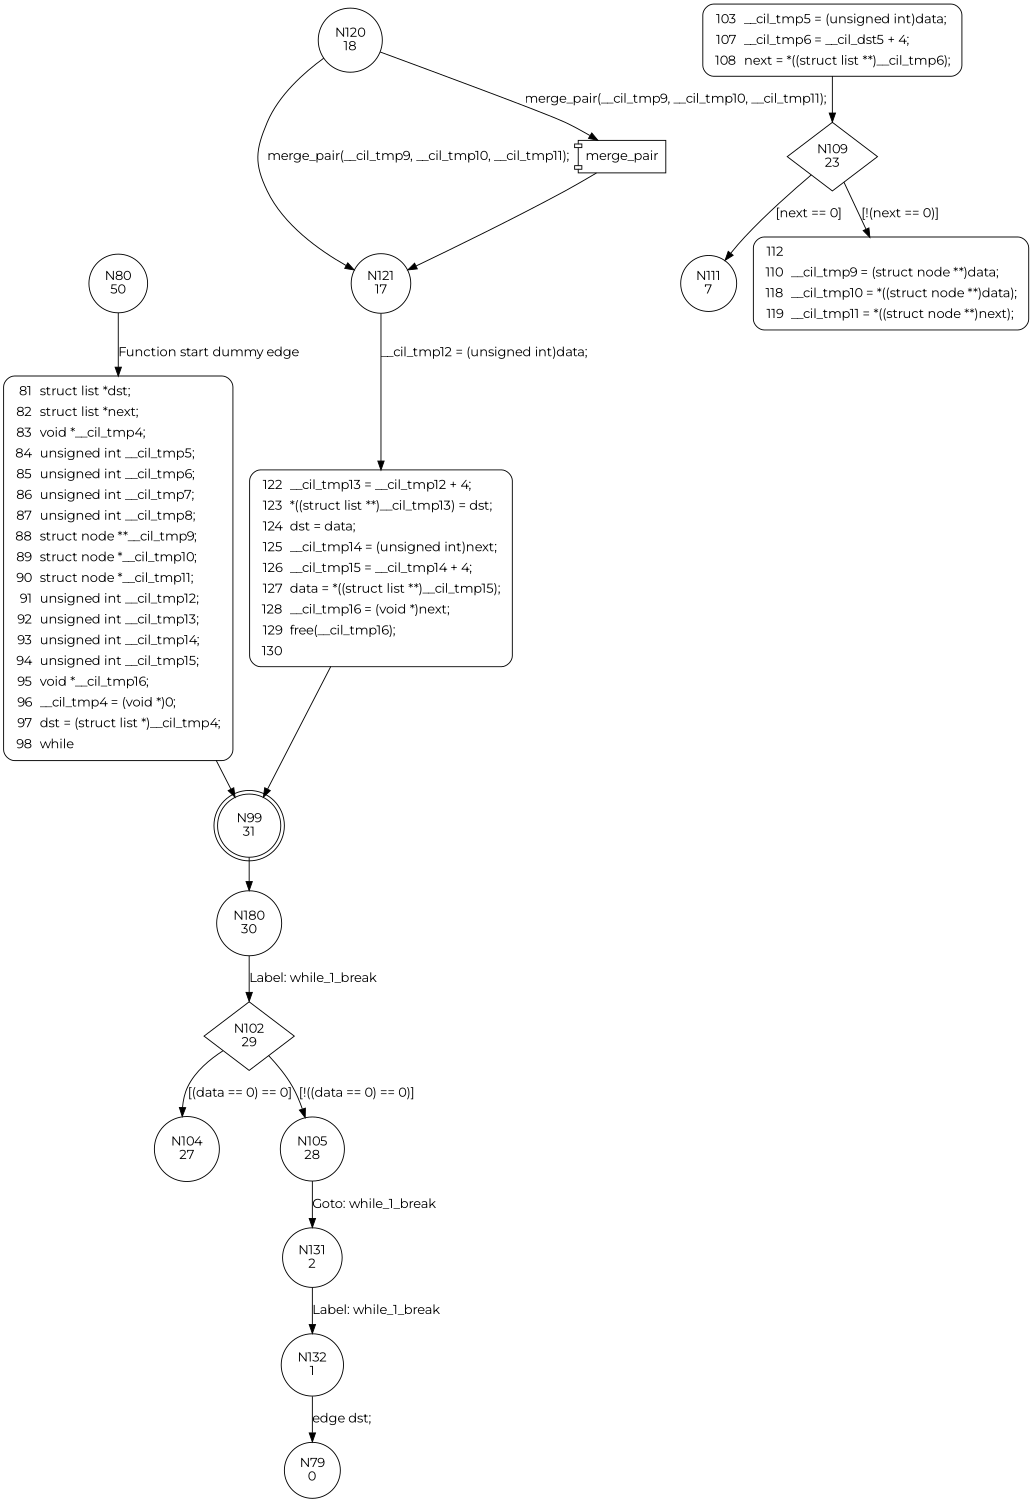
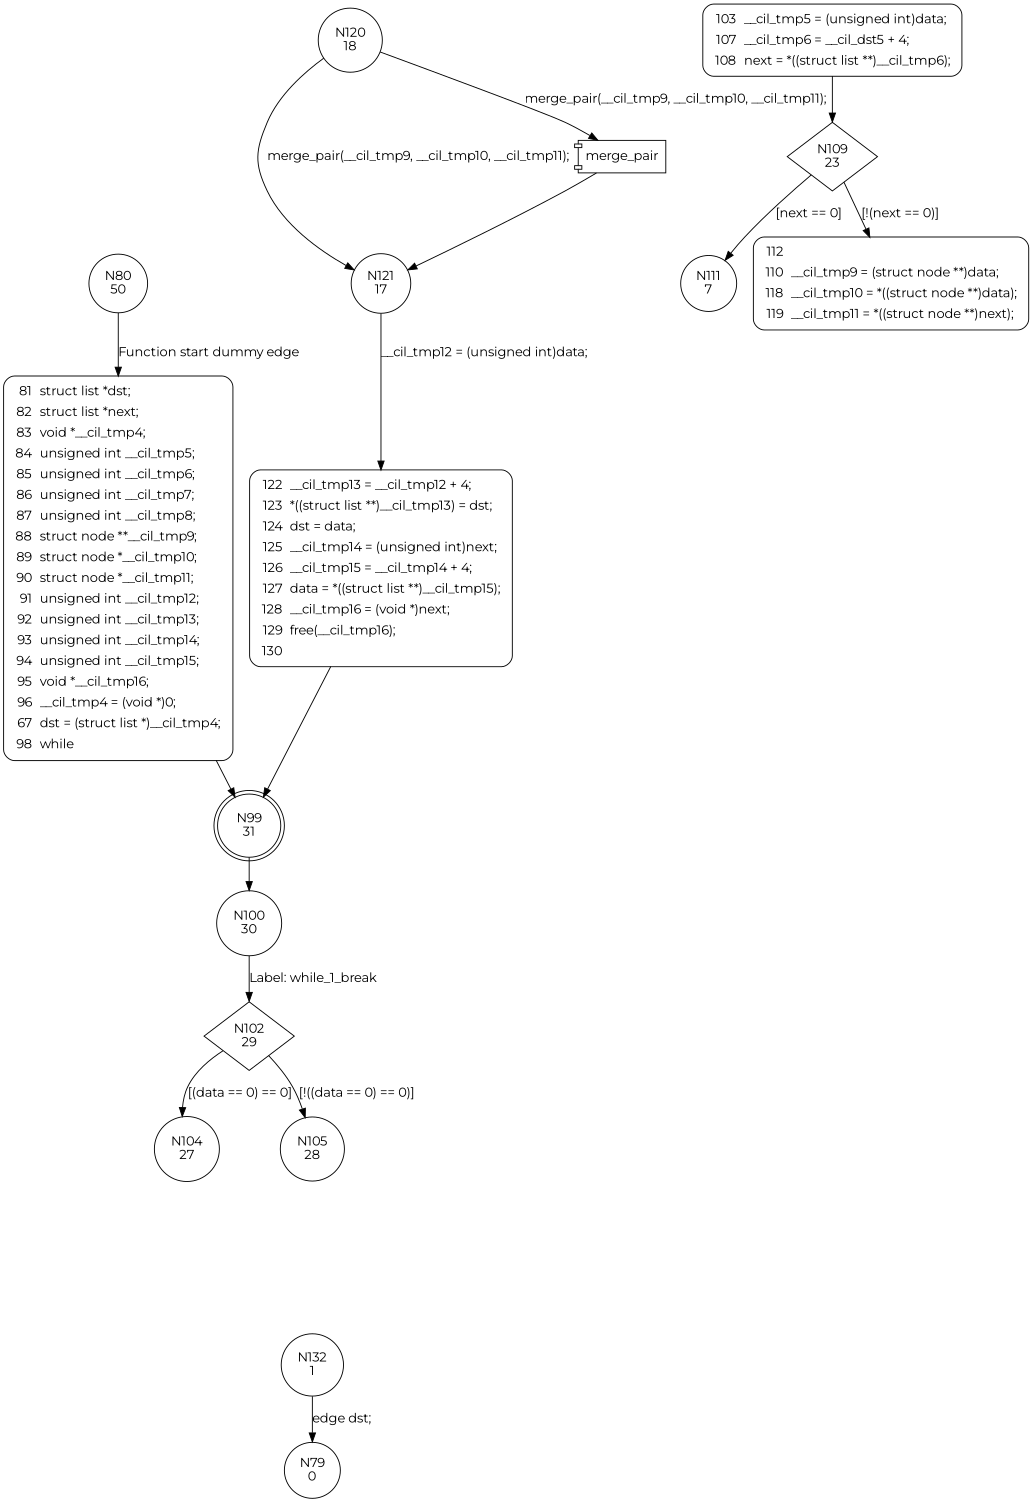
  digraph {
    fontname=Montserrat
    node [fontname=Montserrat shape=circle]
    edge [fontname=Montserrat]
    n1 [label="N80\n50"]
-   n2 [fillcolor=white label=<<table border="0" cellborder="0" cellpadding="3" bgcolor="white"><tr><td align="right">81</td><td align="left">struct list *dst;</td></tr><tr><td align="right">82</td><td align="left">struct list *next;</td></tr><tr><td align="right">83</td><td align="left">void *__cil_tmp4;</td></tr><tr><td align="right">84</td><td align="left">unsigned int __cil_tmp5;</td></tr><tr><td align="right">85</td><td align="left">unsigned int __cil_tmp6;</td></tr><tr><td align="right">86</td><td align="left">unsigned int __cil_tmp7;</td></tr><tr><td align="right">87</td><td align="left">unsigned int __cil_tmp8;</td></tr><tr><td align="right">88</td><td align="left">struct node **__cil_tmp9;</td></tr><tr><td align="right">89</td><td align="left">struct node *__cil_tmp10;</td></tr><tr><td align="right">90</td><td align="left">struct node *__cil_tmp11;</td></tr><tr><td align="right">91</td><td align="left">unsigned int __cil_tmp12;</td></tr><tr><td align="right">92</td><td align="left">unsigned int __cil_tmp13;</td></tr><tr><td align="right">93</td><td align="left">unsigned int __cil_tmp14;</td></tr><tr><td align="right">94</td><td align="left">unsigned int __cil_tmp15;</td></tr><tr><td align="right">95</td><td align="left">void *__cil_tmp16;</td></tr><tr><td align="right">96</td><td align="left">__cil_tmp4 = (void *)0;</td></tr><tr><td align="right">97</td><td align="left">dst = (struct list *)__cil_tmp4;</td></tr><tr><td align="right">98</td><td align="left">while</td></tr></table>> penwidth=1 shape=Mrecord style="filled,bold"]
+   n2 [fillcolor=white label=<<table border="0" cellborder="0" cellpadding="3" bgcolor="white"><tr><td align="right">81</td><td align="left">struct list *dst;</td></tr><tr><td align="right">82</td><td align="left">struct list *next;</td></tr><tr><td align="right">83</td><td align="left">void *__cil_tmp4;</td></tr><tr><td align="right">84</td><td align="left">unsigned int __cil_tmp5;</td></tr><tr><td align="right">85</td><td align="left">unsigned int __cil_tmp6;</td></tr><tr><td align="right">86</td><td align="left">unsigned int __cil_tmp7;</td></tr><tr><td align="right">87</td><td align="left">unsigned int __cil_tmp8;</td></tr><tr><td align="right">88</td><td align="left">struct node **__cil_tmp9;</td></tr><tr><td align="right">89</td><td align="left">struct node *__cil_tmp10;</td></tr><tr><td align="right">90</td><td align="left">struct node *__cil_tmp11;</td></tr><tr><td align="right">91</td><td align="left">unsigned int __cil_tmp12;</td></tr><tr><td align="right">92</td><td align="left">unsigned int __cil_tmp13;</td></tr><tr><td align="right">93</td><td align="left">unsigned int __cil_tmp14;</td></tr><tr><td align="right">94</td><td align="left">unsigned int __cil_tmp15;</td></tr><tr><td align="right">95</td><td align="left">void *__cil_tmp16;</td></tr><tr><td align="right">96</td><td align="left">__cil_tmp4 = (void *)0;</td></tr><tr><td align="right">67</td><td align="left">dst = (struct list *)__cil_tmp4;</td></tr><tr><td align="right">98</td><td align="left">while</td></tr></table>> penwidth=1 shape=Mrecord style="filled,bold"]
    n3 [label="N99\n31" shape=doublecircle]
-   n4 [label="N180\n30"]
+   n4 [label="N100\n30"]
    n5 [label="N102\n29" shape=diamond]
    n6 [label="N104\n27"]
    n7 [label="N105\n28"]
-   n8 [label="N131\n2"]
    n9 [fillcolor=white label=<<table border="0" cellborder="0" cellpadding="3" bgcolor="white"><tr><td align="right">103</td><td align="left">__cil_tmp5 = (unsigned int)data;</td></tr><tr><td align="right">107</td><td align="left">__cil_tmp6 = __cil_dst5 + 4;</td></tr><tr><td align="right">108</td><td align="left">next = *((struct list **)__cil_tmp6);</td></tr></table>> penwidth=1 shape=Mrecord style="filled,bold"]
    n10 [label="N109\n23" shape=diamond]
    n11 [label="N132\n1"]
    n12 [label="N79\n0"]
    n13 [label="N111\n7"]
    n14 [fillcolor=white label=<<table border="0" cellborder="0" cellpadding="3" bgcolor="white"><tr><td align="right">112</td><td align="left"></td></tr><tr><td align="right">110</td><td align="left">__cil_tmp9 = (struct node **)data;</td></tr><tr><td align="right">118</td><td align="left">__cil_tmp10 = *((struct node **)data);</td></tr><tr><td align="right">119</td><td align="left">__cil_tmp11 = *((struct node **)next);</td></tr></table>> penwidth=1 shape=Mrecord style="filled,bold"]
    n15 [label="N120\n18"]
    n16 [label="N121\n17"]
    n17 [label=merge_pair shape=component]
    n18 [fillcolor=white label=<<table border="0" cellborder="0" cellpadding="3" bgcolor="white"><tr><td align="right">122</td><td align="left">__cil_tmp13 = __cil_tmp12 + 4;</td></tr><tr><td align="right">123</td><td align="left">*((struct list **)__cil_tmp13) = dst;</td></tr><tr><td align="right">124</td><td align="left">dst = data;</td></tr><tr><td align="right">125</td><td align="left">__cil_tmp14 = (unsigned int)next;</td></tr><tr><td align="right">126</td><td align="left">__cil_tmp15 = __cil_tmp14 + 4;</td></tr><tr><td align="right">127</td><td align="left">data = *((struct list **)__cil_tmp15);</td></tr><tr><td align="right">128</td><td align="left">__cil_tmp16 = (void *)next;</td></tr><tr><td align="right">129</td><td align="left">free(__cil_tmp16);</td></tr><tr><td align="right">130</td><td align="left"></td></tr></table>> penwidth=1 shape=Mrecord style="filled,bold"]
    n1 -> n2 [label="Function start dummy edge"]
    n2 -> n3
    n3 -> n4
    n4 -> n5 [label="Label: while_1_break"]
    n5 -> n6 [label="[(data == 0) == 0]"]
    n5 -> n7 [label="[!((data == 0) == 0)]"]
-   n7 -> n8 [label="Goto: while_1_break"]
-   n8 -> n11 [label="Label: while_1_break"]
    n9 -> n10
    n10 -> n13 [label="[next == 0]"]
    n10 -> n14 [label="[!(next == 0)]"]
    n11 -> n12 [label="edge dst;"]
    n15 -> n16 [label="merge_pair(__cil_tmp9, __cil_tmp10, __cil_tmp11);"]
    n15 -> n17 [label="merge_pair(__cil_tmp9, __cil_tmp10, __cil_tmp11);"]
    n16 -> n18 [label="__cil_tmp12 = (unsigned int)data;"]
    n17 -> n16
    n18 -> n3
  }
